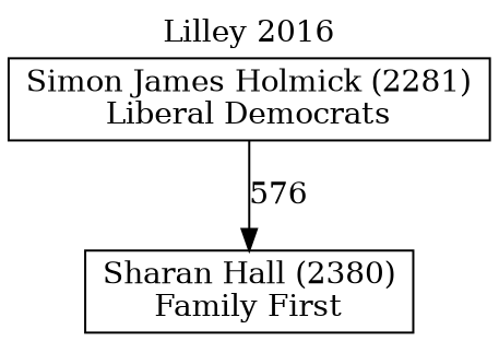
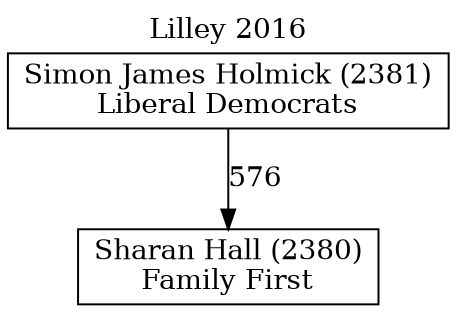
  digraph {
    label="Lilley 2016"
    labelloc=t
    mclimit=10
    node [shape=box]
    n1 [label="Sharan Hall (2380)\nFamily First"]
-   n2 [label="Simon James Holmick (2281)\nLiberal Democrats"]
+   n2 [label="Simon James Holmick (2381)\nLiberal Democrats"]
    n2 -> n1 [label=576]
  }
